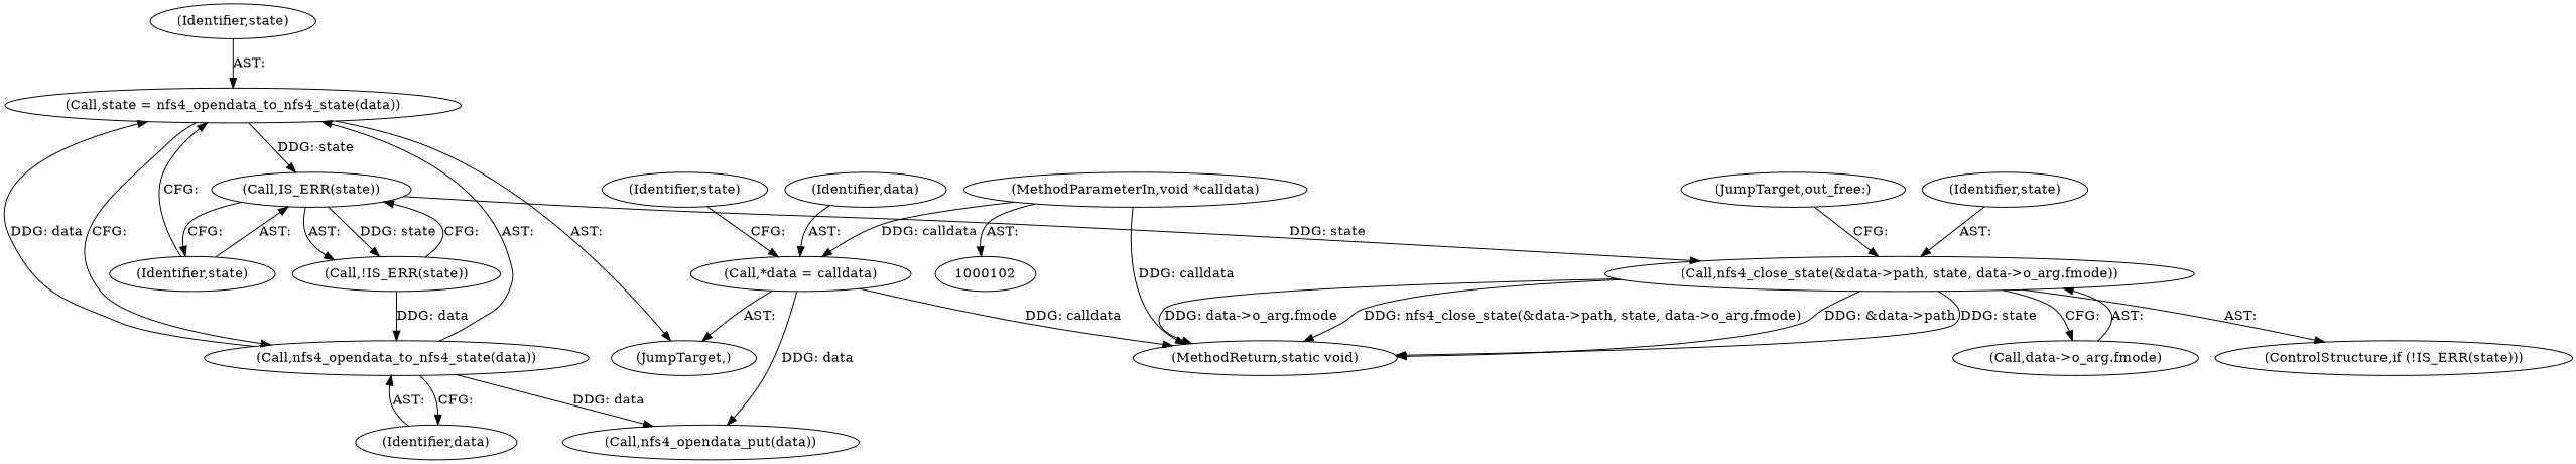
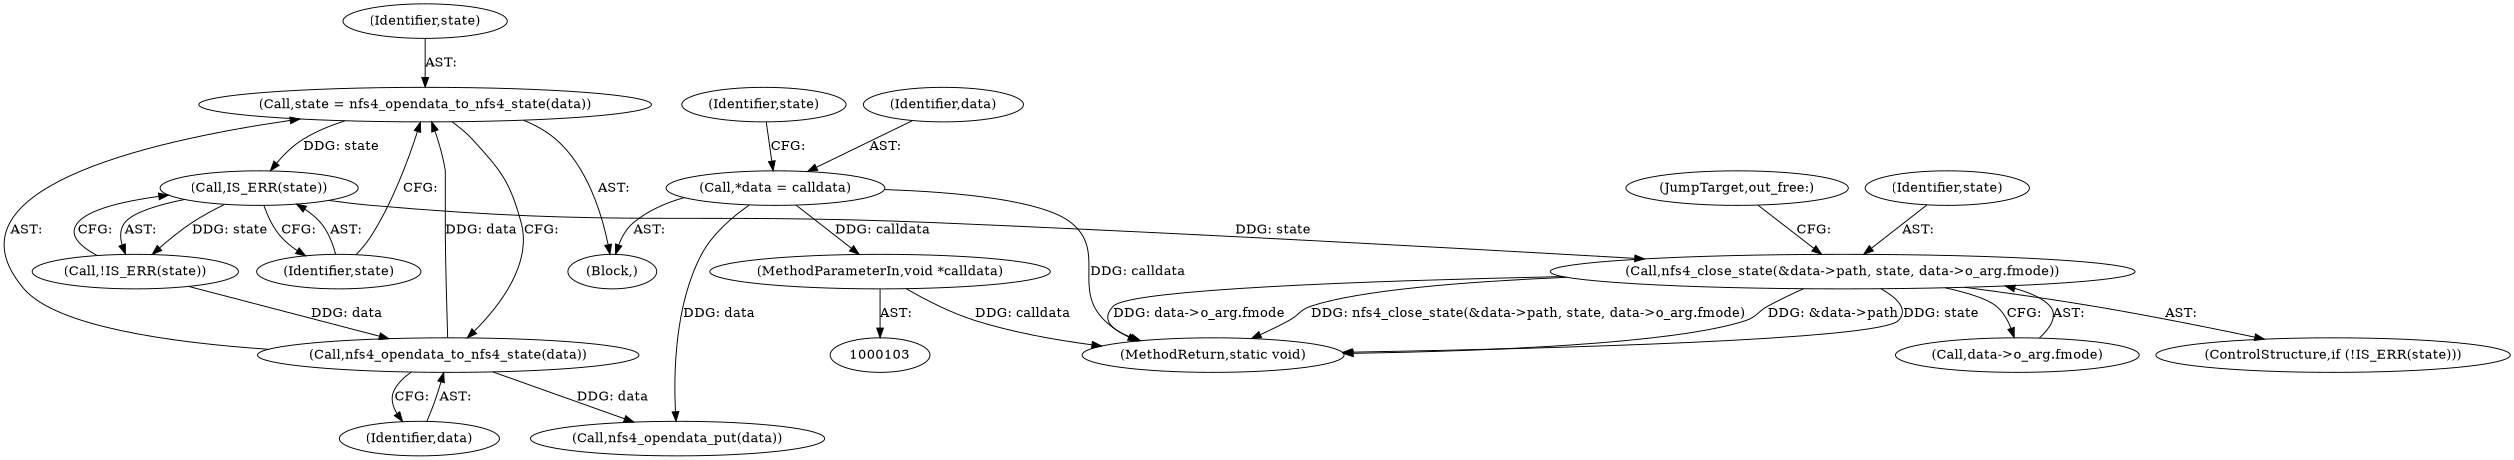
  digraph {
    n1 [label="(Call,nfs4_close_state(&data->path, state, data->o_arg.fmode))"]
    n2 [label="(ControlStructure,if (!IS_ERR(state)))"]
    n3 [label="(MethodReturn,static void)"]
    n4 [label="(Call,data->o_arg.fmode)"]
    n5 [label="(Call,IS_ERR(state))"]
    n6 [label="(Identifier,state)"]
    n7 [label="(Call,!IS_ERR(state))"]
    n8 [label="(Call,state = nfs4_opendata_to_nfs4_state(data))"]
    n9 [label="(Call,nfs4_opendata_to_nfs4_state(data))"]
-   n10 [label="(JumpTarget,)"]
+   n10 [label="(Block,)"]
    n11 [label="(Identifier,data)"]
    n12 [label="(Call,nfs4_opendata_put(data))"]
    n13 [label="(Call,*data = calldata)"]
    n14 [label="(MethodParameterIn,void *calldata)"]
-   1000103 [label=1000102]
+   1000103
    n16 [label="(JumpTarget,out_free:)"]
    n17 [label="(Identifier,state)"]
    n18 [label="(Identifier,state)"]
    n19 [label="(Identifier,data)"]
    n20 [label="(Identifier,state)"]
    n1 -> n2 [label="AST: "]
    n1 -> n3 [label="DDG: nfs4_close_state(&data->path, state, data->o_arg.fmode)"]
    n1 -> n3 [label="DDG: &data->path"]
    n1 -> n3 [label="DDG: state"]
    n1 -> n3 [label="DDG: data->o_arg.fmode"]
    n1 -> n4 [label="CFG: "]
    n4 -> n1 [label="AST: "]
    n5 -> n1 [label="DDG: state"]
    n5 -> n6 [label="CFG: "]
    n5 -> n7 [label="AST: "]
    n5 -> n7 [label="DDG: state"]
    n6 -> n5 [label="AST: "]
    n6 -> n8 [label="CFG: "]
    n7 -> n5 [label="CFG: "]
    n7 -> n9 [label="DDG: data"]
    n8 -> n5 [label="DDG: state"]
    n8 -> n9 [label="CFG: "]
    n8 -> n10 [label="AST: "]
    n9 -> n8 [label="AST: "]
    n9 -> n8 [label="DDG: data"]
    n9 -> n11 [label="CFG: "]
    n9 -> n12 [label="DDG: data"]
    n11 -> n9 [label="AST: "]
    n13 -> n3 [label="DDG: calldata"]
    n13 -> n10 [label="AST: "]
    n13 -> n12 [label="DDG: data"]
    n14 -> n3 [label="DDG: calldata"]
-   n14 -> n13 [label="DDG: calldata"]
+   n13 -> n14 [label="DDG: calldata"]
    n14 -> 1000103 [label="AST: "]
    n16 -> n1 [label="CFG: "]
    n17 -> n1 [label="AST: "]
    n18 -> n13 [label="CFG: "]
    n19 -> n13 [label="AST: "]
    n20 -> n8 [label="AST: "]
  }
